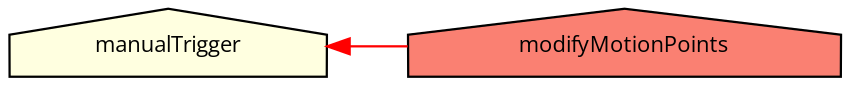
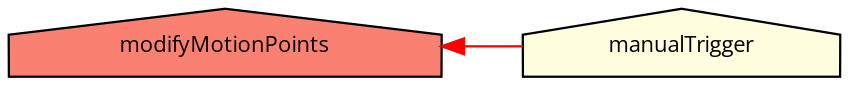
  digraph {
    rankdir=LR
    fontname="Open Sans"
    node [color=black fontname="Open Sans" fontsize=10 shape=house style=filled]
    n1 [fillcolor=salmon fontcolor=black height=0.2 label=modifyMotionPoints width=0.4]
    n2 [height=0.2 label=manualTrigger width=0.4 fillcolor=lightyellow]
-   n2 -> n1 [color=red dir=back fontname="Open Sans" fontsize=10 labelfontname=FreeSans labelfontsize=10 style=solid]
+   n1 -> n2 [color=red dir=back fontname="Open Sans" fontsize=10 labelfontname=FreeSans labelfontsize=10 style=solid]
  }
